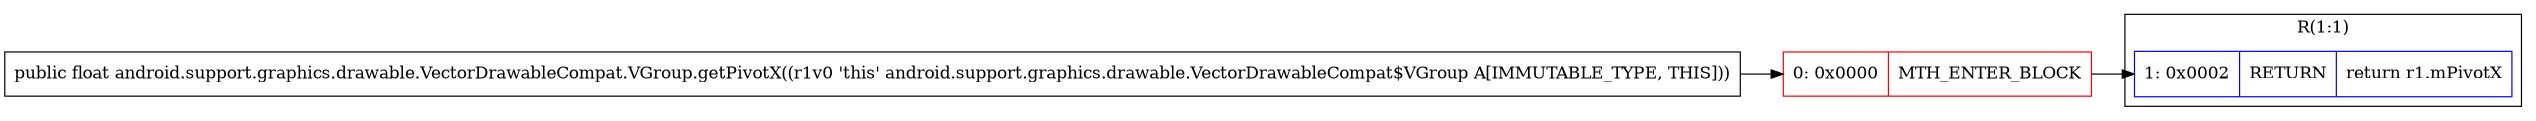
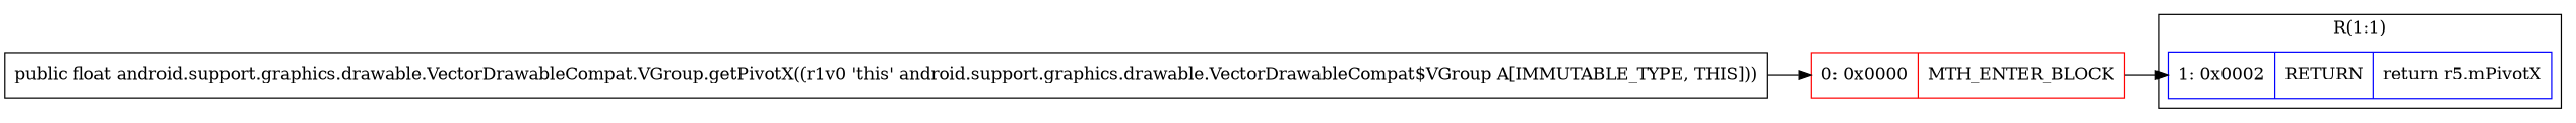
  digraph {
    rankdir=LR
    node [shape=record]
-   n1 [color=blue label="{1\:\ 0x0002|RETURN\l|return r1.mPivotX\l}"]
+   n1 [color=blue label="{1\:\ 0x0002|RETURN\l|return r5.mPivotX\l}"]
    n2 [color=red label="{0\:\ 0x0000|MTH_ENTER_BLOCK\l}"]
    n3 [label="{public float android.support.graphics.drawable.VectorDrawableCompat.VGroup.getPivotX((r1v0 'this' android.support.graphics.drawable.VectorDrawableCompat$VGroup A[IMMUTABLE_TYPE, THIS])) }"]
    subgraph cluster_1 {
      label="R(1:1)"
      n1
    }
    n2 -> n1
    n3 -> n2
  }
